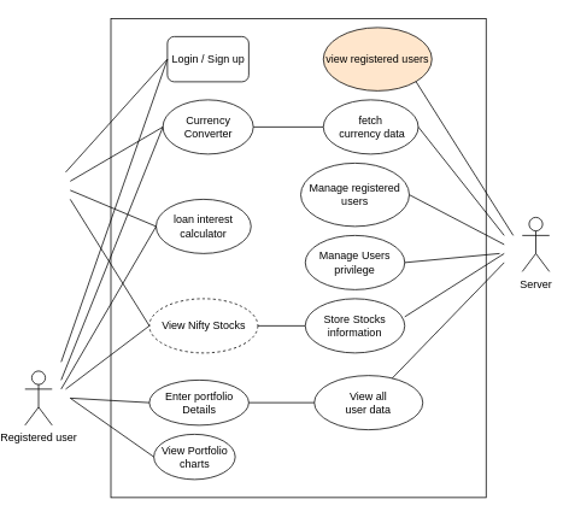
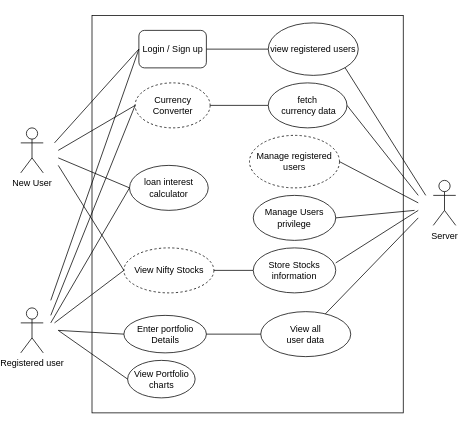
  <mxCell id="0" />
  <mxCell id="1" parent="0" />
  <mxCell id="2" value="" style="rounded=0;whiteSpace=wrap;html=1;" parent="1" vertex="1"><mxGeometry x="115" y="20" width="415" height="530" as="geometry" /></mxCell>
+ <mxCell id="3" value="New User" style="shape=umlActor;verticalLabelPosition=bottom;verticalAlign=top;html=1;outlineConnect=0;" parent="1" vertex="1"><mxGeometry x="20" y="170" width="30" height="60" as="geometry" /></mxCell>
  <mxCell id="4" value="Server" style="shape=umlActor;verticalLabelPosition=bottom;verticalAlign=top;html=1;outlineConnect=0;" parent="1" vertex="1"><mxGeometry x="570" y="240" width="30" height="60" as="geometry" /></mxCell>
  <mxCell id="5" value="Login / Sign up" style="whiteSpace=wrap;html=1;rounded=1;" parent="1" vertex="1"><mxGeometry x="177.5" y="40" width="90" height="50" as="geometry" /></mxCell>
  <mxCell id="6" style="edgeStyle=orthogonalEdgeStyle;rounded=0;orthogonalLoop=1;jettySize=auto;html=1;entryX=0;entryY=0.5;entryDx=0;entryDy=0;endArrow=none;endFill=0;" edge="1" parent="1" source="7" target="36"><mxGeometry relative="1" as="geometry" /></mxCell>
- <mxCell id="7" value="&lt;span&gt;Currency Converter&lt;/span&gt;" style="ellipse;whiteSpace=wrap;html=1;" parent="1" vertex="1"><mxGeometry x="172.5" y="110" width="100" height="60" as="geometry" /></mxCell>
+ <mxCell id="7" value="&lt;span&gt;Currency Converter&lt;/span&gt;" style="ellipse;whiteSpace=wrap;html=1;dashed=1;" parent="1" vertex="1"><mxGeometry x="172.5" y="110" width="100" height="60" as="geometry" /></mxCell>
  <mxCell id="8" value="&lt;span&gt;loan interest&lt;br&gt;calculator&lt;br&gt;&lt;/span&gt;" style="ellipse;whiteSpace=wrap;html=1;" parent="1" vertex="1"><mxGeometry x="165" y="220" width="105" height="60" as="geometry" /></mxCell>
  <mxCell id="9" style="edgeStyle=orthogonalEdgeStyle;rounded=0;orthogonalLoop=1;jettySize=auto;html=1;endArrow=none;endFill=0;" edge="1" parent="1" source="10" target="34"><mxGeometry relative="1" as="geometry" /></mxCell>
  <mxCell id="10" value="&lt;span&gt;View Nifty Stocks&lt;/span&gt;" style="ellipse;whiteSpace=wrap;html=1;dashed=1;" parent="1" vertex="1"><mxGeometry x="157.5" y="330" width="120" height="60" as="geometry" /></mxCell>
  <mxCell id="11" value="Manage Users&lt;br&gt;privilege" style="ellipse;whiteSpace=wrap;html=1;" parent="1" vertex="1"><mxGeometry x="330" y="260" width="110" height="60" as="geometry" /></mxCell>
  <mxCell id="12" value="&lt;span&gt;View Portfolio &lt;br&gt;charts&lt;br&gt;&lt;/span&gt;" style="ellipse;whiteSpace=wrap;html=1;" parent="1" vertex="1"><mxGeometry x="162.5" y="480" width="90" height="50" as="geometry" /></mxCell>
- <mxCell id="14" value="&lt;span&gt;view registered users&lt;/span&gt;" style="ellipse;whiteSpace=wrap;html=1;fillColor=#ffe6cc;" parent="1" vertex="1"><mxGeometry x="350" y="30" width="120" height="70" as="geometry" /></mxCell>
+ <mxCell id="13" style="edgeStyle=orthogonalEdgeStyle;rounded=0;orthogonalLoop=1;jettySize=auto;html=1;entryX=1;entryY=0.5;entryDx=0;entryDy=0;endArrow=none;endFill=0;" edge="1" parent="1" source="14" target="5"><mxGeometry relative="1" as="geometry" /></mxCell>
+ <mxCell id="14" value="&lt;span&gt;view registered users&lt;/span&gt;" style="ellipse;whiteSpace=wrap;html=1;" parent="1" vertex="1"><mxGeometry x="350" y="30" width="120" height="70" as="geometry" /></mxCell>
  <mxCell id="15" value="Enter portfolio&lt;br&gt;Details" style="ellipse;whiteSpace=wrap;html=1;" parent="1" vertex="1"><mxGeometry x="157.5" y="420" width="110" height="50" as="geometry" /></mxCell>
  <mxCell id="16" value="Registered user" style="shape=umlActor;verticalLabelPosition=bottom;verticalAlign=top;html=1;outlineConnect=0;" parent="1" vertex="1"><mxGeometry x="20" y="410" width="30" height="60" as="geometry" /></mxCell>
  <mxCell id="17" value="View all &lt;br&gt;user data" style="ellipse;whiteSpace=wrap;html=1;" parent="1" vertex="1"><mxGeometry x="340" y="415" width="120" height="60" as="geometry" /></mxCell>
- <mxCell id="18" value="&lt;span&gt;Manage registered users&lt;/span&gt;" style="ellipse;whiteSpace=wrap;html=1;" vertex="1" parent="1"><mxGeometry x="325" y="180" width="120" height="70" as="geometry" /></mxCell>
+ <mxCell id="18" value="&lt;span&gt;Manage registered users&lt;/span&gt;" style="ellipse;whiteSpace=wrap;html=1;dashed=1;" vertex="1" parent="1"><mxGeometry x="325" y="180" width="120" height="70" as="geometry" /></mxCell>
  <mxCell id="19" value="" style="endArrow=none;html=1;rounded=0;entryX=0;entryY=0.5;entryDx=0;entryDy=0;" edge="1" parent="1" target="5"><mxGeometry width="50" height="50" relative="1" as="geometry"><mxPoint x="65" y="190" as="sourcePoint" /><mxPoint x="115" y="140" as="targetPoint" /></mxGeometry></mxCell>
  <mxCell id="20" value="" style="endArrow=none;html=1;rounded=0;entryX=0;entryY=0.5;entryDx=0;entryDy=0;" edge="1" parent="1" target="7"><mxGeometry width="50" height="50" relative="1" as="geometry"><mxPoint x="70" y="200" as="sourcePoint" /><mxPoint x="120" y="160" as="targetPoint" /></mxGeometry></mxCell>
  <mxCell id="21" value="" style="endArrow=none;html=1;rounded=0;entryX=0;entryY=0.5;entryDx=0;entryDy=0;" edge="1" parent="1" target="8"><mxGeometry width="50" height="50" relative="1" as="geometry"><mxPoint x="70" y="210" as="sourcePoint" /><mxPoint x="30" y="290" as="targetPoint" /></mxGeometry></mxCell>
  <mxCell id="22" value="" style="endArrow=none;html=1;rounded=0;entryX=0;entryY=0.5;entryDx=0;entryDy=0;" edge="1" parent="1" target="10"><mxGeometry width="50" height="50" relative="1" as="geometry"><mxPoint x="70" y="220" as="sourcePoint" /><mxPoint x="80" y="290" as="targetPoint" /></mxGeometry></mxCell>
  <mxCell id="23" value="" style="endArrow=none;html=1;rounded=0;entryX=0;entryY=0.5;entryDx=0;entryDy=0;" edge="1" parent="1" target="12"><mxGeometry width="50" height="50" relative="1" as="geometry"><mxPoint x="70" y="440" as="sourcePoint" /><mxPoint x="40" y="320" as="targetPoint" /></mxGeometry></mxCell>
  <mxCell id="24" value="" style="endArrow=none;html=1;rounded=0;entryX=0;entryY=0.5;entryDx=0;entryDy=0;" edge="1" parent="1" target="15"><mxGeometry width="50" height="50" relative="1" as="geometry"><mxPoint x="70" y="440" as="sourcePoint" /><mxPoint x="110" y="490" as="targetPoint" /></mxGeometry></mxCell>
  <mxCell id="25" value="" style="endArrow=none;html=1;rounded=0;entryX=0;entryY=0.5;entryDx=0;entryDy=0;" edge="1" parent="1" target="10"><mxGeometry width="50" height="50" relative="1" as="geometry"><mxPoint x="65" y="430" as="sourcePoint" /><mxPoint x="115" y="380" as="targetPoint" /></mxGeometry></mxCell>
  <mxCell id="26" value="" style="endArrow=none;html=1;rounded=0;entryX=0;entryY=0.5;entryDx=0;entryDy=0;" edge="1" parent="1" target="8"><mxGeometry width="50" height="50" relative="1" as="geometry"><mxPoint x="60" y="430" as="sourcePoint" /><mxPoint x="80" y="340" as="targetPoint" /></mxGeometry></mxCell>
  <mxCell id="27" value="" style="endArrow=none;html=1;rounded=0;entryX=0;entryY=0.5;entryDx=0;entryDy=0;" edge="1" parent="1" target="7"><mxGeometry width="50" height="50" relative="1" as="geometry"><mxPoint x="60" y="420" as="sourcePoint" /><mxPoint x="70" y="350" as="targetPoint" /></mxGeometry></mxCell>
  <mxCell id="28" value="" style="endArrow=none;html=1;rounded=0;entryX=0;entryY=0.5;entryDx=0;entryDy=0;" edge="1" parent="1" target="5"><mxGeometry width="50" height="50" relative="1" as="geometry"><mxPoint x="60" y="400" as="sourcePoint" /><mxPoint x="40" y="310" as="targetPoint" /></mxGeometry></mxCell>
  <mxCell id="29" value="" style="endArrow=none;html=1;rounded=0;exitX=1;exitY=0.5;exitDx=0;exitDy=0;" edge="1" parent="1" source="11"><mxGeometry width="50" height="50" relative="1" as="geometry"><mxPoint x="440" y="320" as="sourcePoint" /><mxPoint x="545" y="280" as="targetPoint" /></mxGeometry></mxCell>
  <mxCell id="30" value="" style="endArrow=none;html=1;rounded=0;" edge="1" parent="1" source="17"><mxGeometry width="50" height="50" relative="1" as="geometry"><mxPoint x="480" y="260" as="sourcePoint" /><mxPoint x="550" y="290" as="targetPoint" /></mxGeometry></mxCell>
  <mxCell id="31" value="" style="endArrow=none;html=1;rounded=0;exitX=1;exitY=0.5;exitDx=0;exitDy=0;" edge="1" parent="1" source="18"><mxGeometry width="50" height="50" relative="1" as="geometry"><mxPoint x="470" y="230" as="sourcePoint" /><mxPoint x="550" y="270" as="targetPoint" /></mxGeometry></mxCell>
  <mxCell id="32" value="" style="endArrow=none;html=1;rounded=0;exitX=1;exitY=1;exitDx=0;exitDy=0;" edge="1" parent="1" source="14"><mxGeometry width="50" height="50" relative="1" as="geometry"><mxPoint x="510" y="170" as="sourcePoint" /><mxPoint x="560" y="260" as="targetPoint" /></mxGeometry></mxCell>
  <mxCell id="33" value="" style="endArrow=none;html=1;rounded=0;exitX=0;exitY=0.5;exitDx=0;exitDy=0;entryX=1;entryY=0.5;entryDx=0;entryDy=0;endFill=0;" edge="1" parent="1" source="17" target="15"><mxGeometry width="50" height="50" relative="1" as="geometry"><mxPoint x="290" y="370" as="sourcePoint" /><mxPoint x="340" y="320" as="targetPoint" /></mxGeometry></mxCell>
  <mxCell id="34" value="Store Stocks&lt;br&gt;information" style="ellipse;whiteSpace=wrap;html=1;" vertex="1" parent="1"><mxGeometry x="330" y="330" width="110" height="60" as="geometry" /></mxCell>
  <mxCell id="35" value="" style="endArrow=none;html=1;rounded=0;" edge="1" parent="1"><mxGeometry width="50" height="50" relative="1" as="geometry"><mxPoint x="440" y="350" as="sourcePoint" /><mxPoint x="550" y="280" as="targetPoint" /></mxGeometry></mxCell>
  <mxCell id="36" value="fetch&lt;br&gt;&amp;nbsp;currency data" style="ellipse;whiteSpace=wrap;html=1;" vertex="1" parent="1"><mxGeometry x="350" y="110" width="105" height="60" as="geometry" /></mxCell>
  <mxCell id="37" value="" style="endArrow=none;html=1;rounded=0;exitX=1;exitY=0.5;exitDx=0;exitDy=0;" edge="1" parent="1" source="36"><mxGeometry width="50" height="50" relative="1" as="geometry"><mxPoint x="490" y="180" as="sourcePoint" /><mxPoint x="550" y="260" as="targetPoint" /></mxGeometry></mxCell>
